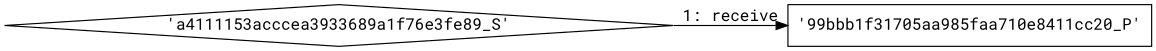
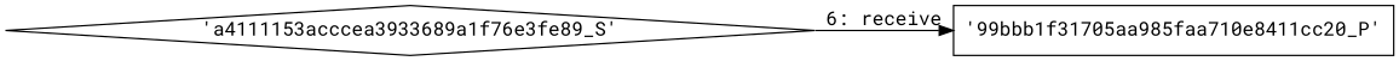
  digraph {
    engine=neato
    fixedsize=false
    fontsize=10
    nodesep=0.3
    rankdir=LR
    ranksep=0
    splines=true
    fontname="Roboto Mono"
    node [fontname="Roboto Mono"]
    "'99bbb1f31705aa985faa710e8411cc20_P'" [node_type=Process shape=box]
    "'a4111153acccea3933689a1f76e3fe89_S'" [node_type=Socket shape=diamond]
-   "'a4111153acccea3933689a1f76e3fe89_S'" -> "'99bbb1f31705aa985faa710e8411cc20_P'" [label="1: receive" fontname="Roboto Mono"]
+   "'a4111153acccea3933689a1f76e3fe89_S'" -> "'99bbb1f31705aa985faa710e8411cc20_P'" [label="6: receive" fontname="Roboto Mono"]
  }
